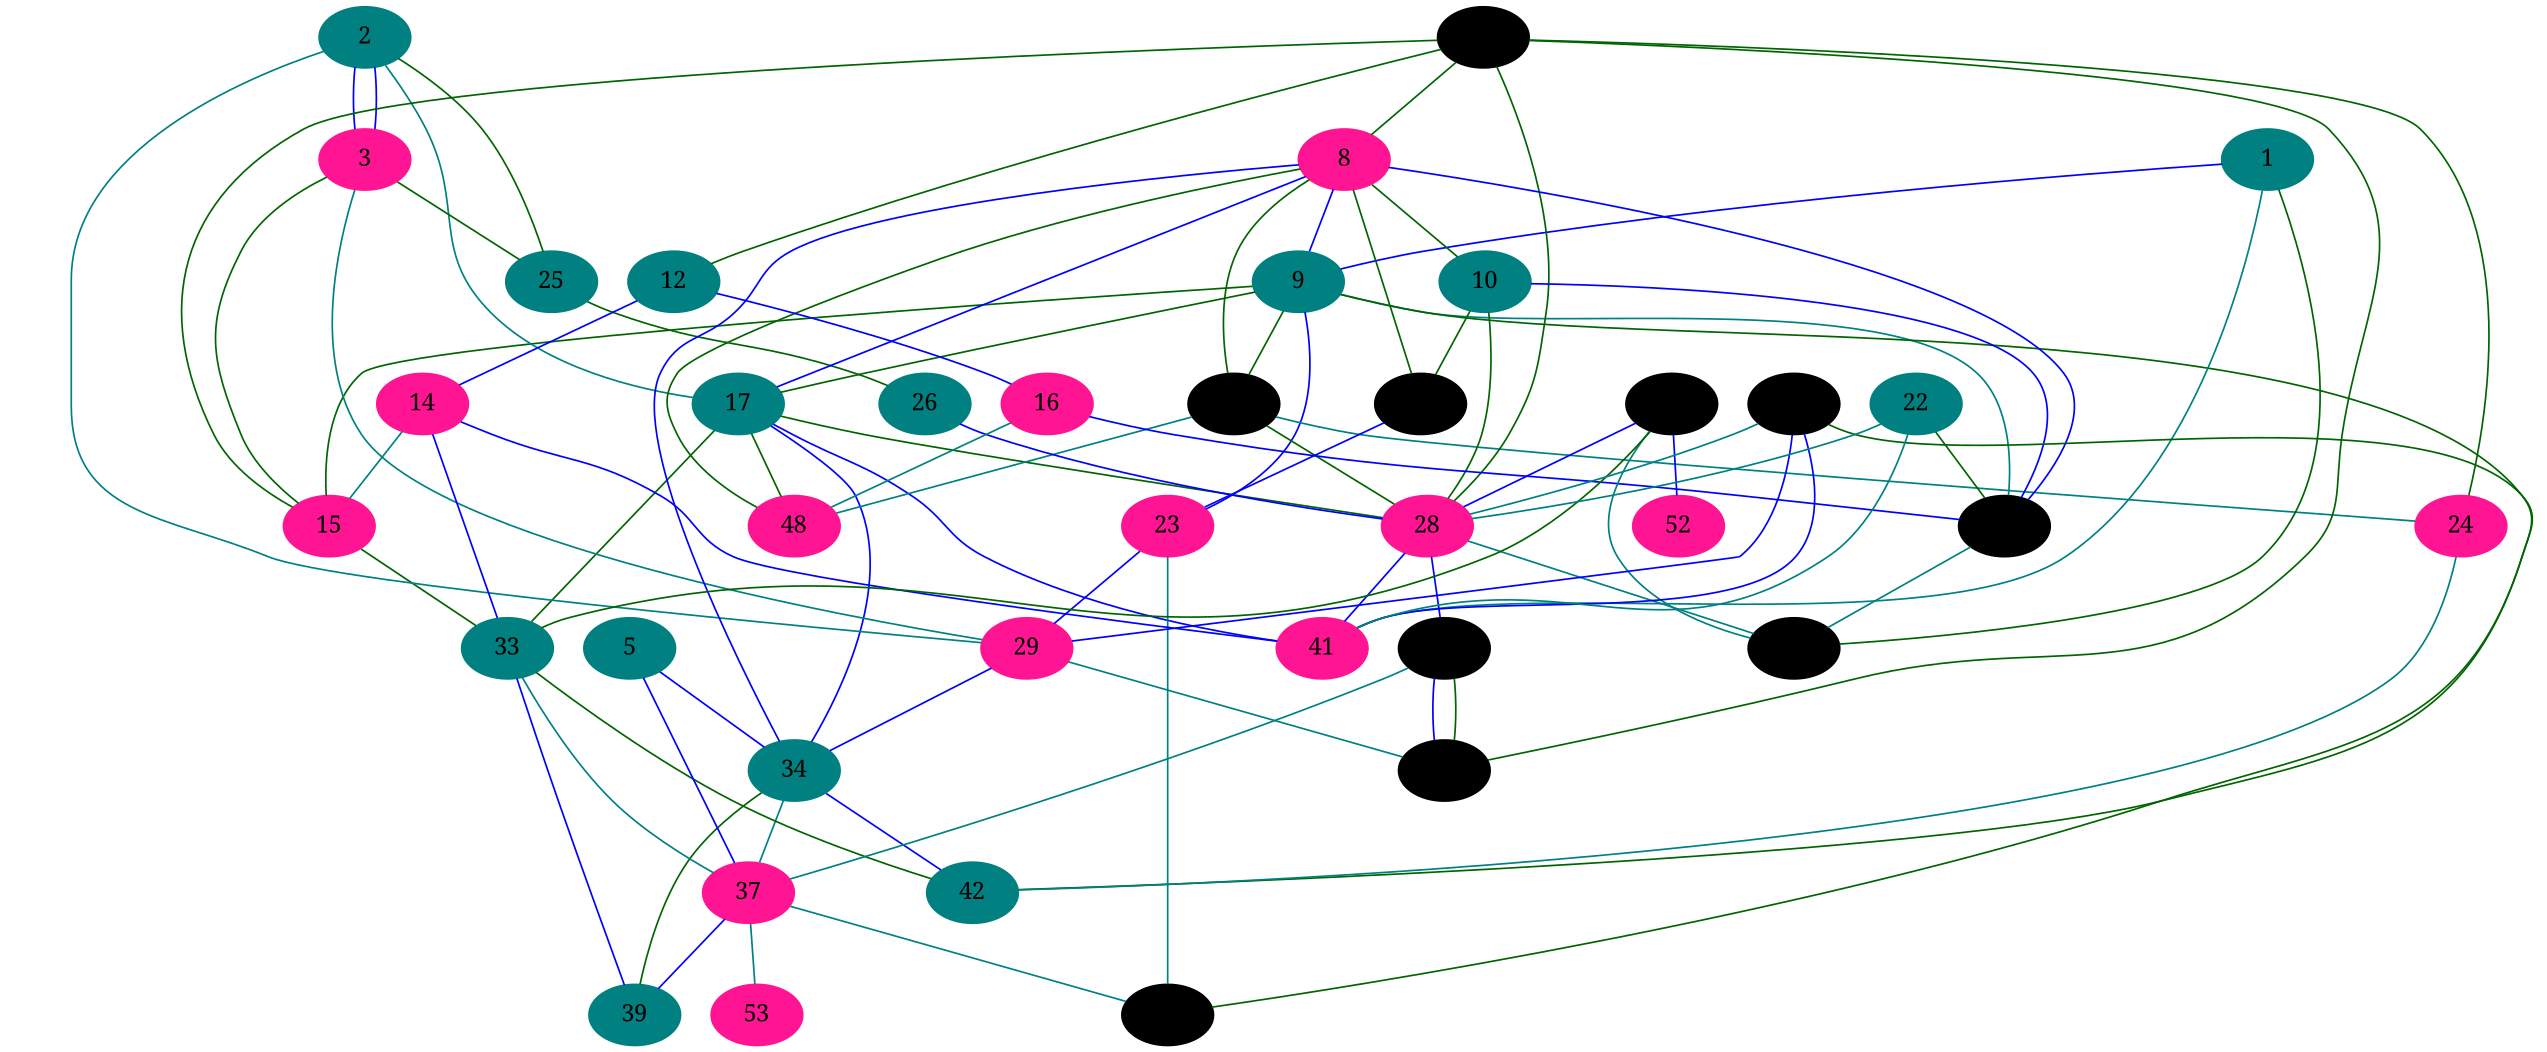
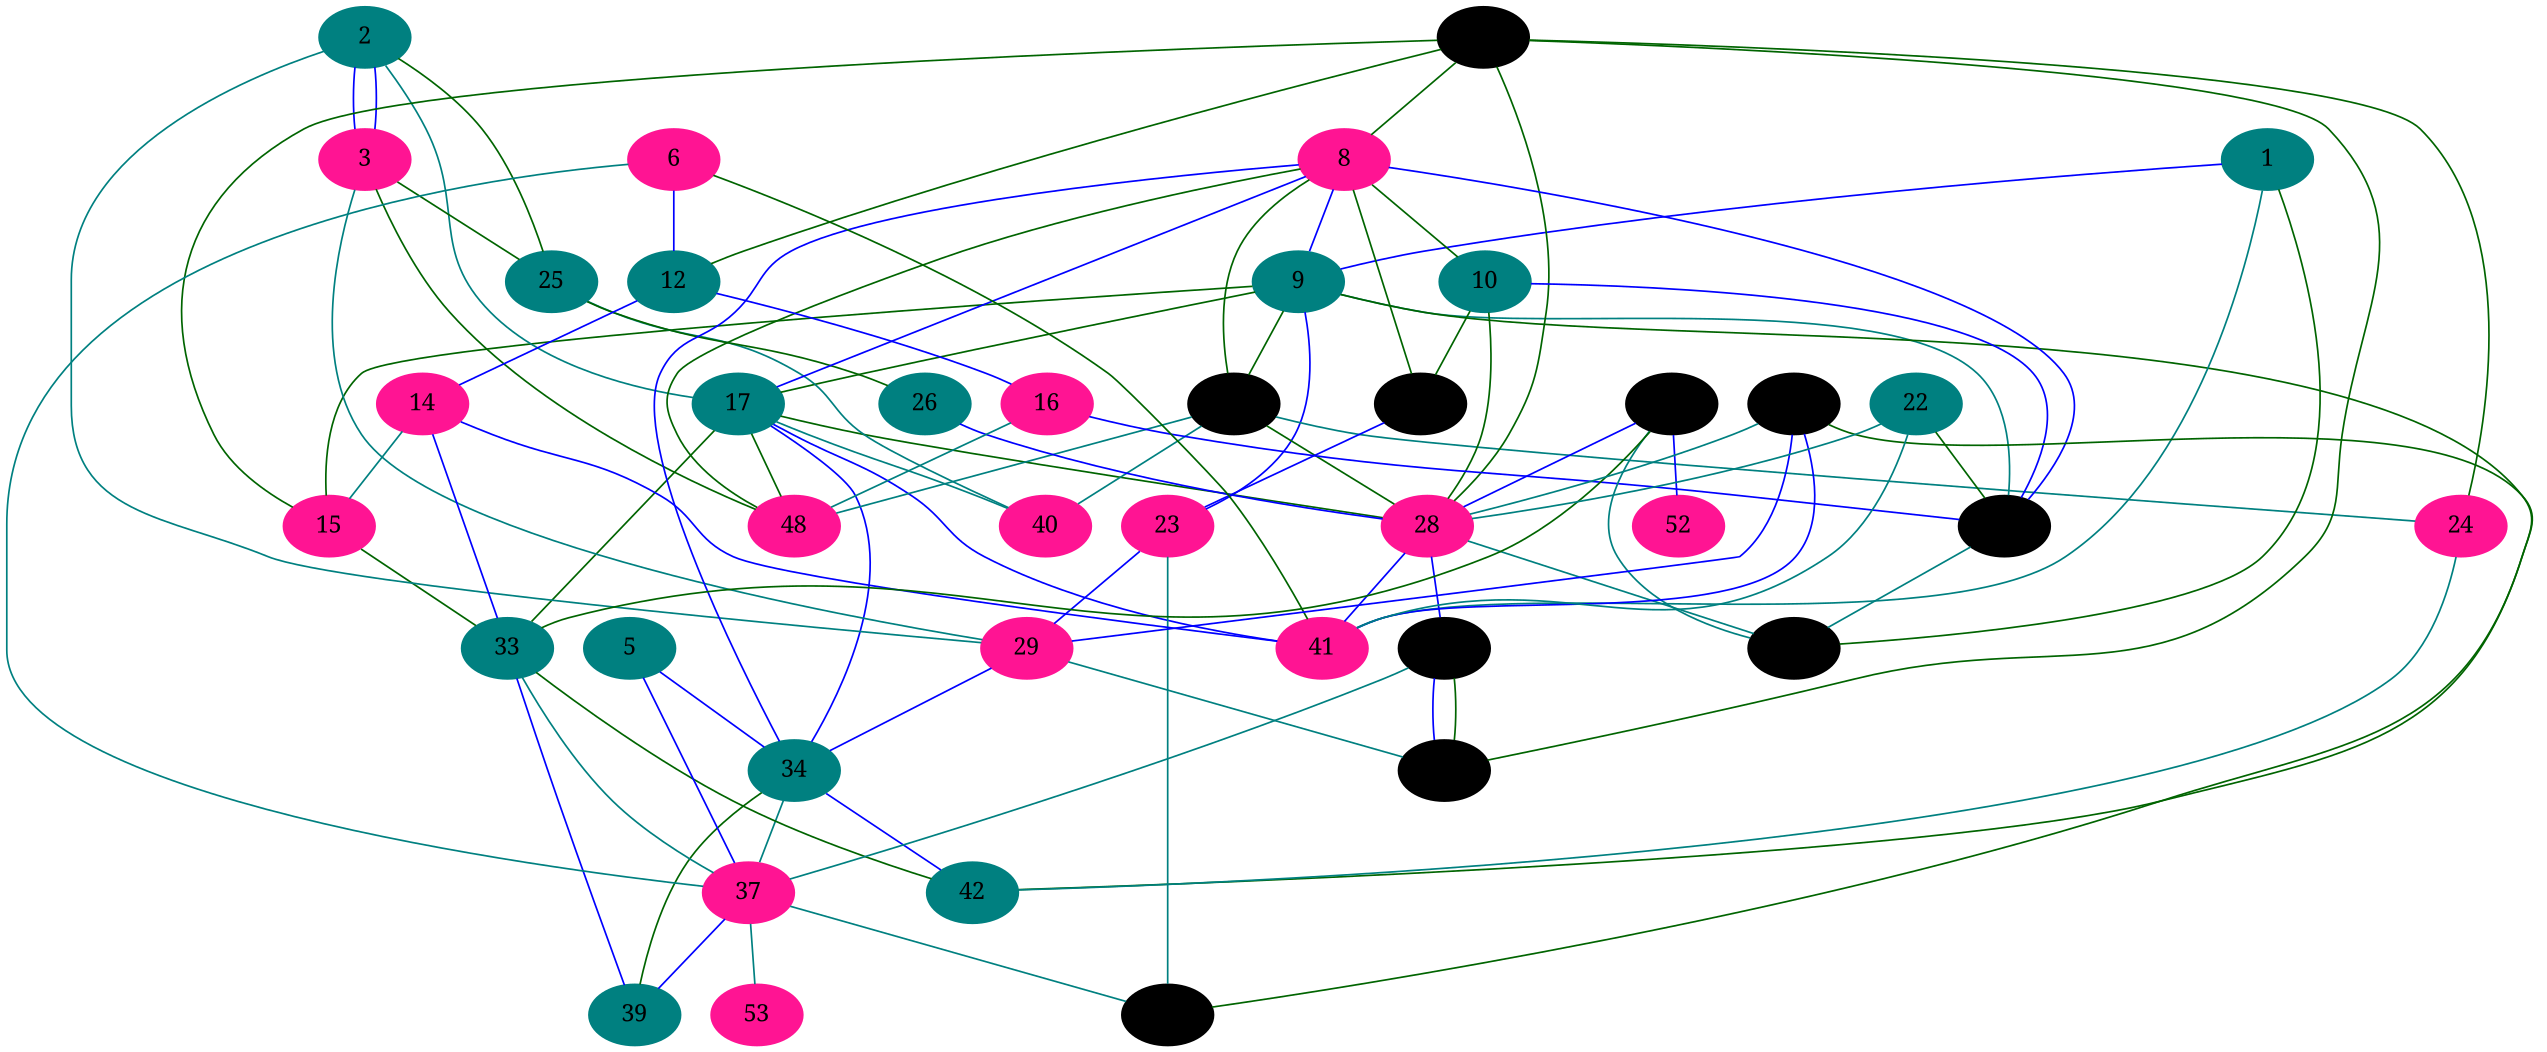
  graph {
    fontname="Noto Serif"
    node [color=deeppink fontname="Noto Serif" style=filled]
    edge [color=darkgreen fontname="Noto Serif"]
    9 [color=teal super="+50"]
    17 [color=teal super="+54"]
    15 [super="+49"]
    20 [color=black super="+45"]
    27 [color=black super="+57"]
    23
    42 [color=teal]
    1 [color=teal]
    41
    43 [color=black]
    2 [color=teal]
    3
    25 [color=teal]
    29 [super="+31"]
    28 [super="+56+51"]
    34 [color=teal super="+38"]
    48
    33 [color=teal super="+46"]
+   40
    26 [color=teal]
    47 [color=black]
    4 [color=black super="+18+7"]
    8 [super="+11+35"]
    12 [color=teal]
    24
    10 [color=teal]
    13 [color=black]
    14 [super="+32"]
    16
    30 [color=black]
    37 [super="+55"]
    39 [color=teal]
    5 [color=teal]
    53
    44 [color=black]
+   6
    19 [color=black]
    52
    21 [color=black]
    22 [color=teal]
    9 -- 17
    9 -- 15
    9 -- 20
    9 -- 27 [color=teal]
    9 -- 23 [color=blue]
    9 -- 42
    17 -- 41 [color=blue]
    17 -- 28 [weight=2]
    17 -- 34 [color=blue]
    17 -- 48
    17 -- 33
+   17 -- 40 [color=teal]
    15 -- 33
    20 -- 28
    20 -- 48 [color=teal]
+   20 -- 40 [color=teal]
    20 -- 24 [color=teal]
    27 -- 43 [color=teal]
    23 -- 29 [color=blue]
    23 -- 44 [color=teal]
    1 -- 9 [color=blue]
    1 -- 41 [color=teal]
    1 -- 43
    2 -- 17 [color=teal]
    2 -- 3 [color=blue]
    2 -- 3 [color=blue]
    2 -- 25
    2 -- 29 [color=teal]
-   3 -- 15
+   3 -- 48
    3 -- 25
    3 -- 29 [color=teal]
+   25 -- 40 [color=teal]
    25 -- 26
    29 -- 34 [color=blue]
    29 -- 47 [color=teal]
    28 -- 41 [color=blue weight=2]
    28 -- 43 [color=teal]
    28 -- 30 [color=blue]
    34 -- 42 [color=blue]
    34 -- 37 [color=teal]
    34 -- 39
    33 -- 42
    33 -- 37 [color=teal]
    33 -- 39 [color=blue]
    26 -- 28 [color=blue]
    4 -- 15
    4 -- 28
    4 -- 47
    4 -- 8
    4 -- 12
    4 -- 24
    8 -- 9 [color=blue]
    8 -- 17 [color=blue]
    8 -- 20
    8 -- 27 [color=blue]
    8 -- 34 [color=blue]
    8 -- 48
    8 -- 10 [weight=2]
    8 -- 13
    12 -- 14 [color=blue]
    12 -- 16 [color=blue]
    24 -- 42 [color=teal]
    10 -- 27 [color=blue]
    10 -- 28
    10 -- 13
    13 -- 23 [color=blue]
    14 -- 15 [color=teal]
    14 -- 41 [color=blue]
    14 -- 33 [color=blue]
    16 -- 27 [color=blue]
    16 -- 48 [color=teal]
    30 -- 47 [color=blue]
    30 -- 47
    30 -- 37 [color=teal]
    37 -- 39 [color=blue]
    37 -- 53 [color=teal]
    37 -- 44 [color=teal]
    5 -- 34 [color=blue]
    5 -- 37 [color=blue]
+   6 -- 41
+   6 -- 12 [color=blue]
+   6 -- 37 [color=teal]
    19 -- 43 [color=teal]
    19 -- 28 [color=blue]
    19 -- 33
    19 -- 52 [color=blue]
    21 -- 41 [color=blue]
    21 -- 29 [color=blue]
    21 -- 28 [color=teal]
    21 -- 44
    22 -- 27
    22 -- 41 [color=teal]
    22 -- 28 [color=teal]
  }
